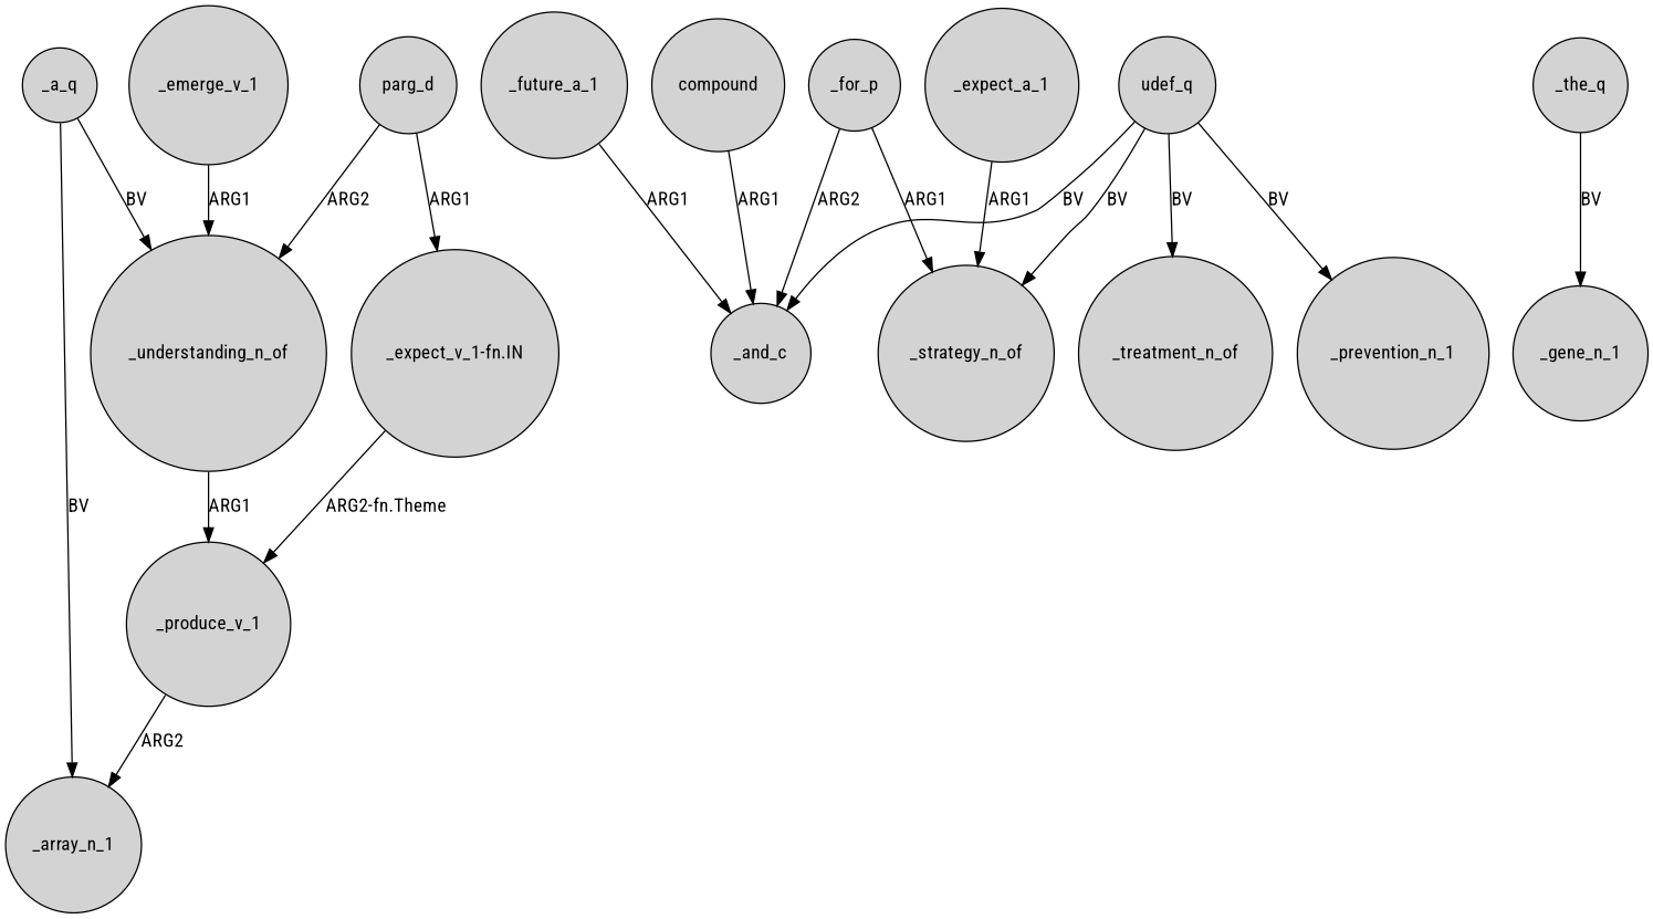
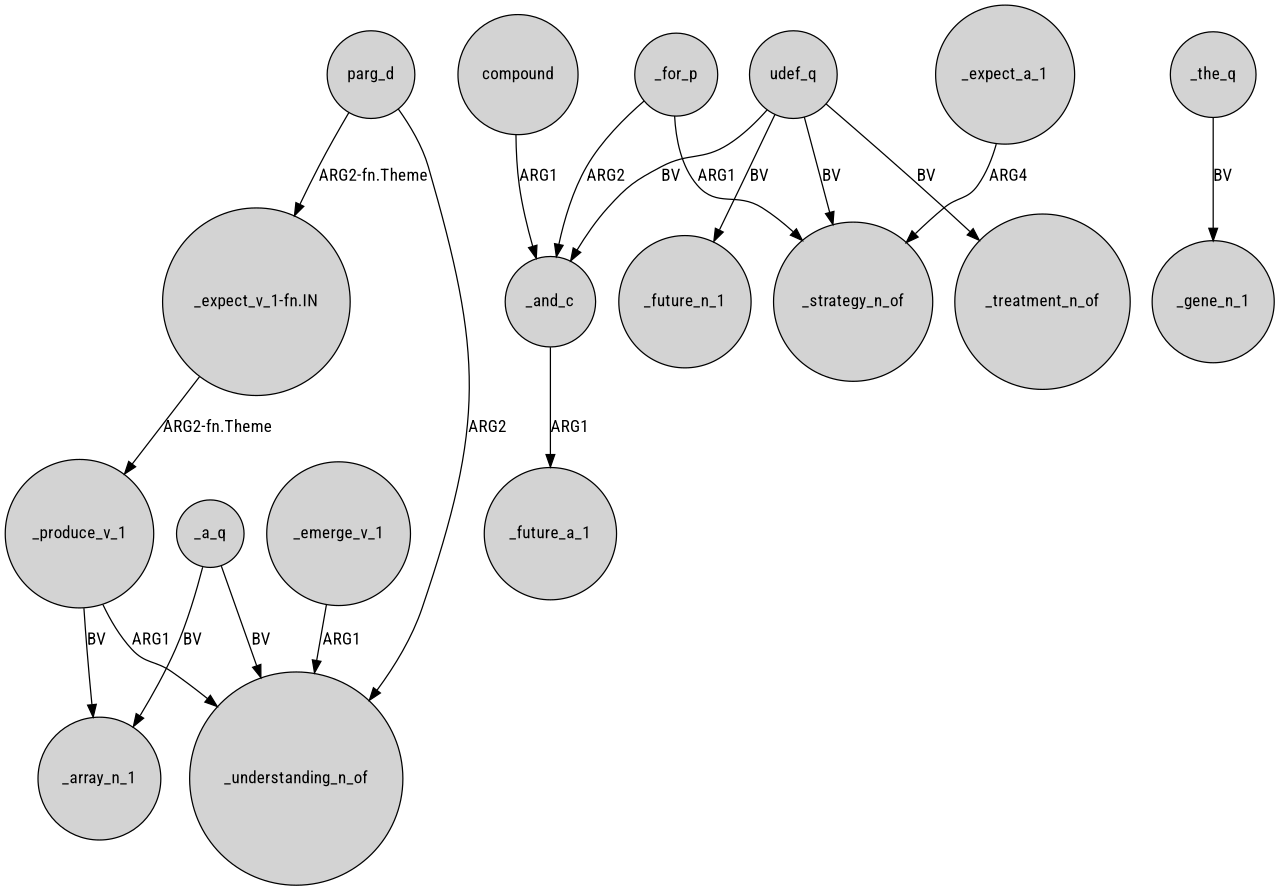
  digraph {
    fontname="Roboto Condensed"
    node [fontname="Roboto Condensed" shape=circle style=filled]
    edge [fontname="Roboto Condensed"]
    _a_q
    _understanding_n_of
    _array_n_1
    _future_a_1
    _and_c
    udef_q
    _strategy_n_of
    _treatment_n_of
-   _prevention_n_1
+   _prevention_n_1 [label=_future_n_1]
    _for_p
    _produce_v_1
    _the_q
    _gene_n_1
    n14 [label=_expect_a_1]
    compound
    parg_d
    "_expect_v_1-fn.IN"
    _emerge_v_1
    _a_q -> _understanding_n_of [label=BV]
    _a_q -> _array_n_1 [label=BV]
-   _future_a_1 -> _and_c [label=ARG1]
+   _and_c -> _future_a_1 [label=ARG1]
    udef_q -> _and_c [label=BV]
    udef_q -> _strategy_n_of [label=BV]
    udef_q -> _treatment_n_of [label=BV]
    udef_q -> _prevention_n_1 [label=BV]
    _for_p -> _and_c [label=ARG2]
    _for_p -> _strategy_n_of [label=ARG1]
-   _understanding_n_of -> _produce_v_1 [label=ARG1]
-   _produce_v_1 -> _array_n_1 [label=ARG2]
+   _produce_v_1 -> _understanding_n_of [label=ARG1]
+   _produce_v_1 -> _array_n_1 [label=BV]
    _the_q -> _gene_n_1 [label=BV]
-   n14 -> _strategy_n_of [label=ARG1]
+   n14 -> _strategy_n_of [label=ARG4]
    compound -> _and_c [label=ARG1]
    parg_d -> _understanding_n_of [label=ARG2]
-   parg_d -> "_expect_v_1-fn.IN" [label=ARG1]
+   parg_d -> "_expect_v_1-fn.IN" [label="ARG2-fn.Theme"]
    "_expect_v_1-fn.IN" -> _produce_v_1 [label="ARG2-fn.Theme"]
    _emerge_v_1 -> _understanding_n_of [label=ARG1]
  }
